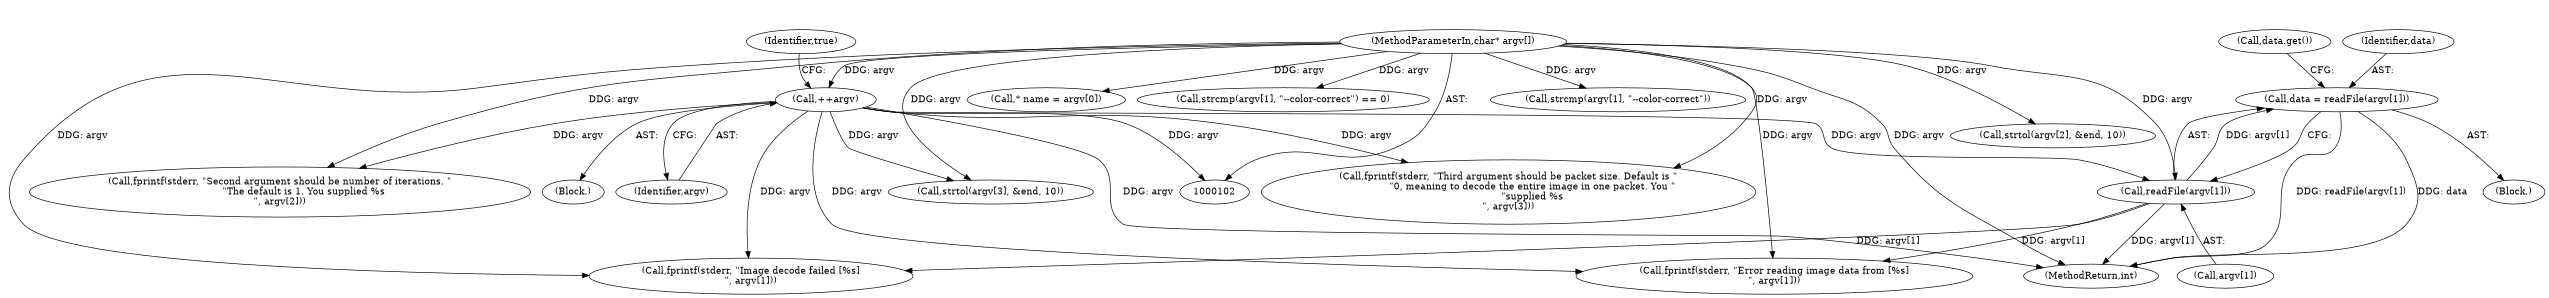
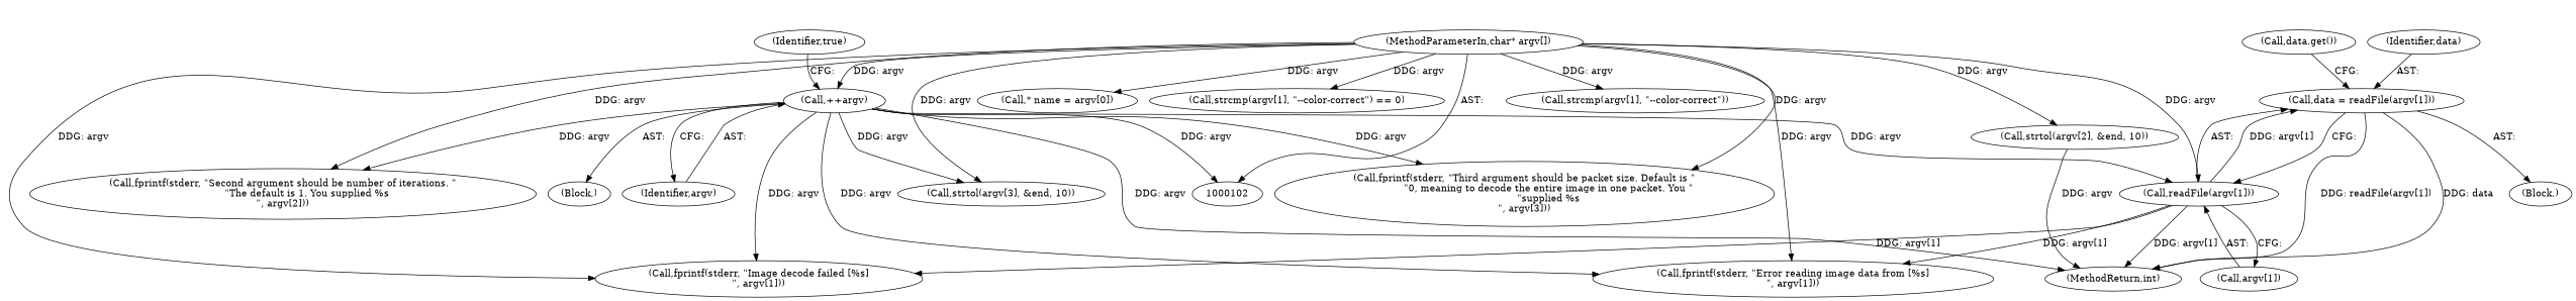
  digraph {
    n1 [label="(Call,data = readFile(argv[1]))"]
    n2 [label="(Call,readFile(argv[1]))"]
    n3 [label="(Block,)"]
    n4 [label="(MethodReturn,int)"]
    n5 [label="(Call,fprintf(stderr, \"Image decode failed [%s]\n\", argv[1]))"]
    n6 [label="(Call,fprintf(stderr, \"Error reading image data from [%s]\n\", argv[1]))"]
    n7 [label="(Call,argv[1])"]
    n8 [label="(Call,++argv)"]
    n9 [label="(Block,)"]
    n10 [label="(Identifier,argv)"]
    n11 [label="(Call,fprintf(stderr, \"Third argument should be packet size. Default is \"\n                \"0, meaning to decode the entire image in one packet. You \"\n                \"supplied %s\n\", argv[3]))"]
    n12 [label="(Call,fprintf(stderr, \"Second argument should be number of iterations. \"\n                \"The default is 1. You supplied %s\n\", argv[2]))"]
    n13 [label="(Call,strtol(argv[3], &end, 10))"]
    1000102
    n15 [label="(Call,strtol(argv[2], &end, 10))"]
    n16 [label="(MethodParameterIn,char* argv[])"]
    n17 [label="(Call,* name = argv[0])"]
    n18 [label="(Call,strcmp(argv[1], \"--color-correct\") == 0)"]
    n19 [label="(Call,strcmp(argv[1], \"--color-correct\"))"]
    n20 [label="(Identifier,data)"]
    n21 [label="(Call,data.get())"]
    n22 [label="(Identifier,true)"]
    n1 -> n2 [label="CFG: "]
    n1 -> n3 [label="AST: "]
    n1 -> n4 [label="DDG: readFile(argv[1])"]
    n1 -> n4 [label="DDG: data"]
    n2 -> n1 [label="AST: "]
    n2 -> n1 [label="DDG: argv[1]"]
    n2 -> n4 [label="DDG: argv[1]"]
    n2 -> n5 [label="DDG: argv[1]"]
    n2 -> n6 [label="DDG: argv[1]"]
+   n2 -> n7 [label="CFG: "]
    n7 -> n2 [label="AST: "]
    n8 -> n2 [label="DDG: argv"]
    n8 -> n4 [label="DDG: argv"]
    n8 -> n5 [label="DDG: argv"]
    n8 -> n6 [label="DDG: argv"]
    n8 -> n9 [label="AST: "]
    n8 -> n10 [label="CFG: "]
    n8 -> n11 [label="DDG: argv"]
    n8 -> n12 [label="DDG: argv"]
    n8 -> n13 [label="DDG: argv"]
    n8 -> 1000102 [label="DDG: argv"]
    n10 -> n8 [label="AST: "]
    n16 -> n2 [label="DDG: argv"]
-   n16 -> n4 [label="DDG: argv"]
+   n15 -> n4 [label="DDG: argv"]
    n16 -> n5 [label="DDG: argv"]
    n16 -> n6 [label="DDG: argv"]
    n16 -> n8 [label="DDG: argv"]
    n16 -> n11 [label="DDG: argv"]
    n16 -> n12 [label="DDG: argv"]
    n16 -> n13 [label="DDG: argv"]
    n16 -> 1000102 [label="AST: "]
    n16 -> n15 [label="DDG: argv"]
    n16 -> n17 [label="DDG: argv"]
    n16 -> n18 [label="DDG: argv"]
    n16 -> n19 [label="DDG: argv"]
    n20 -> n1 [label="AST: "]
    n21 -> n1 [label="CFG: "]
    n22 -> n8 [label="CFG: "]
  }
